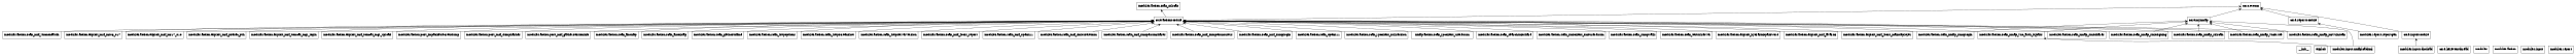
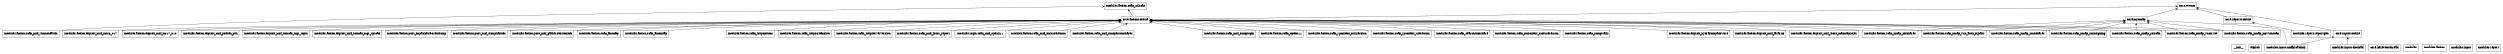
  digraph {
    rankdir=BT
    node [shape=box]
    edge [arrowhead=open arrowtail=none]
    n1 [label=__init__]
    n2 [label=exploit]
    n3 [label="core.actionModule"]
    n4 [label="core.events"]
    n5 [label="modules.action.scan_sslscan"]
    n6 [label="core.inputModule"]
    n7 [label="core.keyeventthread"]
    n8 [label="core.mynmap"]
    n9 [label="core.reportModule"]
    n10 [label=modules]
    n11 [label="modules.action"]
    n12 [label="modules.action.exploit_hydrasmbpassword"]
    n13 [label="modules.action.exploit_msf_javarmi"]
    n14 [label="modules.action.exploit_msf_jboss_maindeployer"]
    n15 [label="modules.action.exploit_msf_ms08_017"]
    n16 [label="modules.action.exploit_msf_ms17_010"]
    n17 [label="modules.action.exploit_msf_psexec_pth"]
    n18 [label="modules.action.exploit_msf_tomcat_mgr_login"]
    n19 [label="modules.action.exploit_msf_tomcat_mgr_upload"]
    n20 [label="modules.action.post_impacketsecretsdump"]
    n21 [label="modules.action.post_msf_dumphashes"]
    n22 [label="modules.action.post_msf_gathersessioninfo"]
    n23 [label="modules.action.scan_anonftp"]
    n24 [label="modules.action.scan_anonldap"]
-   n25 [label="modules.action.scan_gethostname"]
    n26 [label="modules.action.scan_httpoptions"]
    n27 [label="modules.action.scan_httpscreenshot"]
    n28 [label="modules.action.scan_httpserverversion"]
    n29 [label="modules.action.scan_msf_jboss_report"]
-   n30 [label="modules.action.scan_msf_openx11"]
+   n30 [label="modules.login.scan_msf_openx11"]
    n31 [label="modules.action.scan_msf_smbuserenum"]
    n32 [label="modules.action.scan_msf_snmpenumshares"]
-   n33 [label="modules.action.scan_msf_snmpenumusers"]
    n34 [label="modules.action.scan_msf_snmplogin"]
    n35 [label="modules.action.scan_msf_vncnoneauth"]
    n36 [label="modules.action.scan_nmap_msvulnscan"]
-   n37 [label="modules.action.scan_nmap_snmplogin"]
+   n37 [label="modules.action.scan_nmap_nfsshares"]
    n38 [label="modules.action.scan_nmap_smbshares"]
    n39 [label="modules.action.scan_nmap_smbsigning"]
    n40 [label="modules.action.scan_nmap_sslscan"]
    n41 [label="modules.action.scan_nmap_vnc_auth_bypass"]
    n42 [label="modules.action.scan_nmap_vncbrute"]
    n43 [label="modules.action.scan_openx11"]
    n44 [label="modules.action.scan_rpcclient_nullsession"]
-   n45 [label="nmap.action.scan_rpcclient_userenum"]
+   n45 [label="modules.action.scan_rpcclient_userenum"]
    n46 [label="modules.action.scan_searchsmbshare"]
    n47 [label="modules.action.scan_smbclient_smbuserenum"]
    n48 [label="modules.action.scan_snmpwalk"]
-   n49 [label="modules.action.scan_testsslserver"]
    n50 [label="modules.input"]
    n51 [label="modules.input.dictload"]
    n52 [label="modules.input.nmaploadxml"]
    n53 [label="modules.report"]
    n54 [label="modules.report.reportgen"]
    n3 -> n4
    n3 -> n5
    n6 -> n4
    n8 -> n4
    n9 -> n4
    n12 -> n3
    n13 -> n3
    n14 -> n3
    n15 -> n3
    n16 -> n3
    n17 -> n3
    n18 -> n3
    n19 -> n3
    n20 -> n3
    n21 -> n3
    n22 -> n3
    n23 -> n3
    n24 -> n3
-   n25 -> n3
    n26 -> n3
    n27 -> n3
    n28 -> n3
    n29 -> n3
    n30 -> n3
    n31 -> n3
    n32 -> n3
-   n33 -> n3
    n34 -> n3
-   n35 -> n3
+   n35 -> n5
    n36 -> n3
    n36 -> n8
    n37 -> n3
    n37 -> n8
    n38 -> n3
+   n38 -> n8
    n39 -> n3
    n39 -> n8
    n40 -> n3
    n40 -> n8
    n41 -> n3
    n41 -> n8
    n42 -> n3
    n42 -> n8
    n43 -> n3
    n44 -> n3
    n45 -> n3
    n46 -> n3
    n47 -> n3
    n48 -> n3
-   n49 -> n3
    n51 -> n6
-   n52 -> n41
+   n52 -> n6
    n52 -> n8
    n54 -> n9
  }
